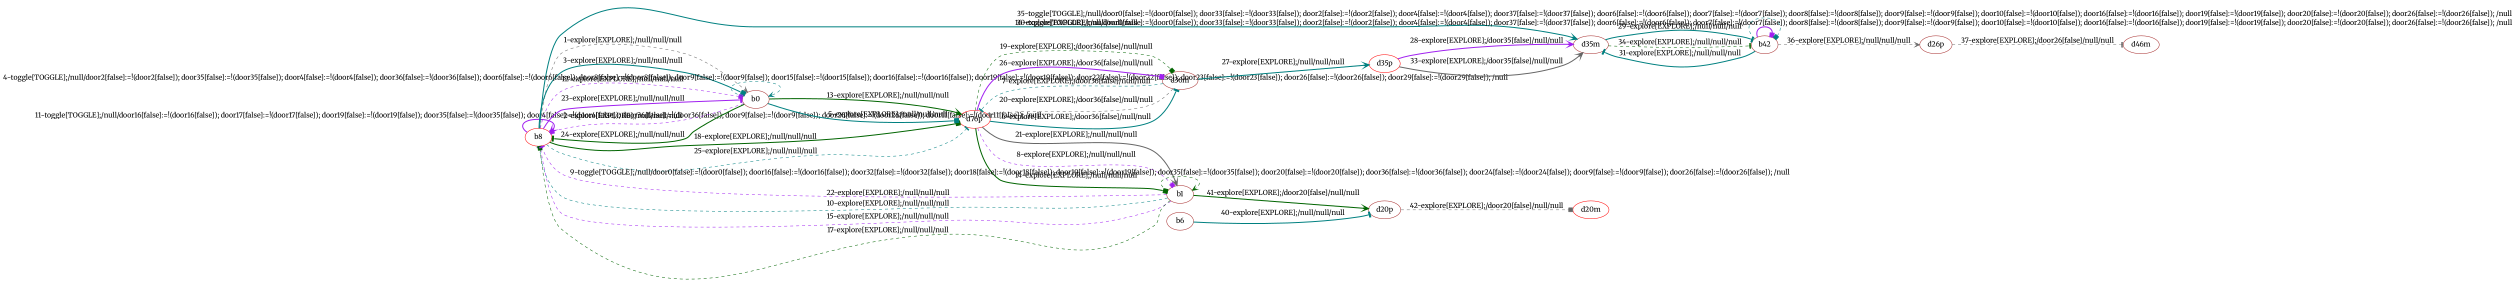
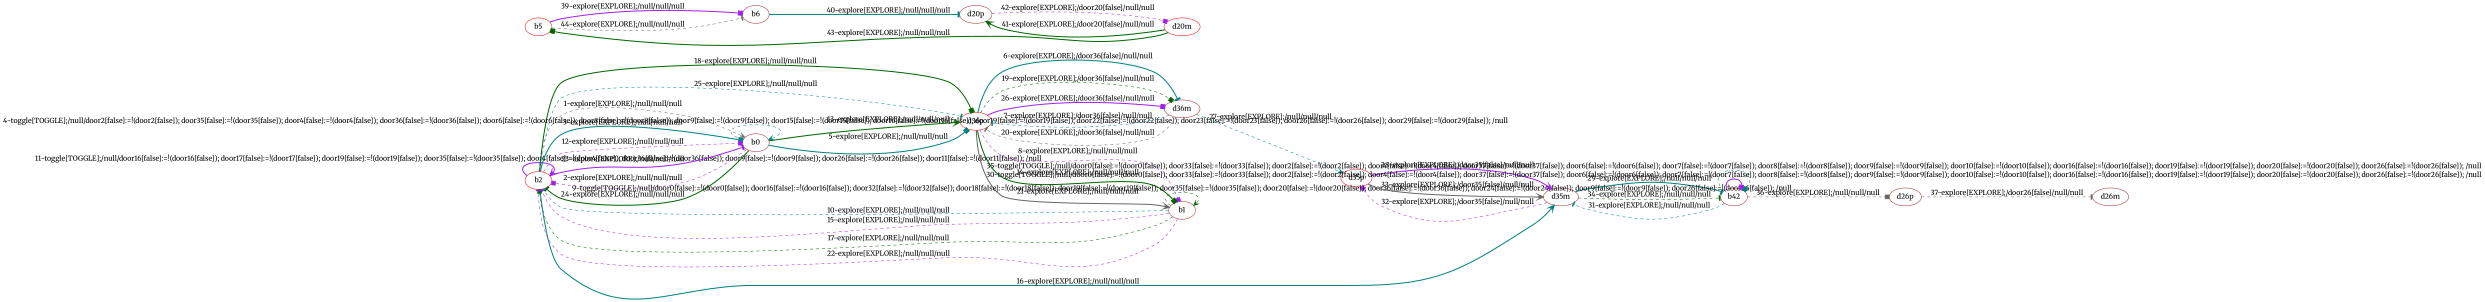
  digraph {
    fontname=Merriweather
    rankdir=LR
    node [color=brown fontname=Merriweather]
    edge [arrowhead=box color=purple fontname=Merriweather style=dashed]
-   b2 [color=red label=b8]
+   b2 [color=red]
    b0
-   d36p [color=red label=d76p]
+   d36p [color=red]
    d35m
    b1
    d36m
    d35p [color=red]
    b42
    d26p
-   d26m [label=d46m]
+   d26m
+   b5 [color=red]
    b6
    d20p
    d20m [color=red]
    b2 -> b2 [arrowhead=vee label="11-toggle[TOGGLE];/null/door16[false]:=!(door16[false]); door17[false]:=!(door17[false]); door19[false]:=!(door19[false]); door35[false]:=!(door35[false]); door4[false]:=!(door4[false]); door36[false]:=!(door36[false]); door9[false]:=!(door9[false]); door26[false]:=!(door26[false]); door11[false]:=!(door11[false]); /null" style=bold]
    b2 -> b0 [arrowhead=vee color=gray40 label="1-explore[EXPLORE];/null/null/null"]
    b2 -> b0 [color=teal label="3-explore[EXPLORE];/null/null/null" style=bold]
    b2 -> b0 [label="12-explore[EXPLORE];/null/null/null"]
    b2 -> b0 [arrowhead=tee label="23-explore[EXPLORE];/null/null/null" style=bold]
    b2 -> d36p [color=darkgreen label="18-explore[EXPLORE];/null/null/null" style=bold]
    b2 -> d36p [arrowhead=tee color=teal label="25-explore[EXPLORE];/null/null/null"]
    b2 -> d35m [arrowhead=vee color=teal label="16-explore[EXPLORE];/null/null/null" style=bold]
    b0 -> b2 [label="2-explore[EXPLORE];/null/null/null"]
    b0 -> b2 [arrowhead=tee color=darkgreen label="24-explore[EXPLORE];/null/null/null" style=bold]
    b0 -> b0 [arrowhead=vee color=teal label="4-toggle[TOGGLE];/null/door2[false]:=!(door2[false]); door35[false]:=!(door35[false]); door4[false]:=!(door4[false]); door36[false]:=!(door36[false]); door6[false]:=!(door6[false]); door8[false]:=!(door8[false]); door9[false]:=!(door9[false]); door15[false]:=!(door15[false]); door16[false]:=!(door16[false]); door19[false]:=!(door19[false]); door22[false]:=!(door22[false]); door23[false]:=!(door23[false]); door26[false]:=!(door26[false]); door29[false]:=!(door29[false]); /null"]
    b0 -> d36p [color=teal label="5-explore[EXPLORE];/null/null/null" style=bold]
    b0 -> d36p [arrowhead=vee color=darkgreen label="13-explore[EXPLORE];/null/null/null" style=bold]
    d36p -> b1 [label="8-explore[EXPLORE];/null/null/null"]
    d36p -> b1 [color=darkgreen label="14-explore[EXPLORE];/null/null/null" style=bold]
    d36p -> b1 [arrowhead=vee color=gray40 label="21-explore[EXPLORE];/null/null/null" style=bold]
    d36p -> d36m [arrowhead=tee color=teal label="6-explore[EXPLORE];/door36[false]/null/null" style=bold]
    d36p -> d36m [color=darkgreen label="19-explore[EXPLORE];/door36[false]/null/null"]
    d36p -> d36m [label="26-explore[EXPLORE];/door36[false]/null/null" style=bold]
+   d35m -> d35p [label="32-explore[EXPLORE];/door35[false]/null/null"]
    d35m -> b42 [arrowhead=tee color=teal label="29-explore[EXPLORE];/null/null/null" style=bold]
    d35m -> b42 [arrowhead=tee color=darkgreen label="34-explore[EXPLORE];/null/null/null"]
    b1 -> b2 [arrowhead=tee color=teal label="10-explore[EXPLORE];/null/null/null"]
    b1 -> b2 [arrowhead=tee label="15-explore[EXPLORE];/null/null/null"]
    b1 -> b2 [color=darkgreen label="17-explore[EXPLORE];/null/null/null"]
    b1 -> b2 [arrowhead=tee label="22-explore[EXPLORE];/null/null/null"]
    b1 -> b1 [arrowhead=vee color=darkgreen label="9-toggle[TOGGLE];/null/door0[false]:=!(door0[false]); door16[false]:=!(door16[false]); door32[false]:=!(door32[false]); door18[false]:=!(door18[false]); door19[false]:=!(door19[false]); door35[false]:=!(door35[false]); door20[false]:=!(door20[false]); door36[false]:=!(door36[false]); door24[false]:=!(door24[false]); door9[false]:=!(door9[false]); door26[false]:=!(door26[false]); /null"]
    d36m -> d36p [arrowhead=tee color=teal label="7-explore[EXPLORE];/door36[false]/null/null"]
    d36m -> d36p [arrowhead=tee color=gray40 label="20-explore[EXPLORE];/door36[false]/null/null"]
-   d36m -> d35p [arrowhead=vee color=teal label="27-explore[EXPLORE];/null/null/null" style=bold]
+   d36m -> d35p [arrowhead=vee color=teal label="27-explore[EXPLORE];/null/null/null"]
    d35p -> d35m [arrowhead=vee label="28-explore[EXPLORE];/door35[false]/null/null" style=bold]
    d35p -> d35m [arrowhead=vee color=gray40 label="33-explore[EXPLORE];/door35[false]/null/null" style=bold]
-   b42 -> d35m [arrowhead=tee color=teal label="31-explore[EXPLORE];/null/null/null" style=bold]
+   b42 -> d35m [arrowhead=tee color=teal label="31-explore[EXPLORE];/null/null/null"]
    b42 -> b42 [label="30-toggle[TOGGLE];/null/door0[false]:=!(door0[false]); door33[false]:=!(door33[false]); door2[false]:=!(door2[false]); door4[false]:=!(door4[false]); door37[false]:=!(door37[false]); door6[false]:=!(door6[false]); door7[false]:=!(door7[false]); door8[false]:=!(door8[false]); door9[false]:=!(door9[false]); door10[false]:=!(door10[false]); door16[false]:=!(door16[false]); door19[false]:=!(door19[false]); door20[false]:=!(door20[false]); door26[false]:=!(door26[false]); /null" style=bold]
    b42 -> b42 [color=teal label="35-toggle[TOGGLE];/null/door0[false]:=!(door0[false]); door33[false]:=!(door33[false]); door2[false]:=!(door2[false]); door4[false]:=!(door4[false]); door37[false]:=!(door37[false]); door6[false]:=!(door6[false]); door7[false]:=!(door7[false]); door8[false]:=!(door8[false]); door9[false]:=!(door9[false]); door10[false]:=!(door10[false]); door16[false]:=!(door16[false]); door19[false]:=!(door19[false]); door20[false]:=!(door20[false]); door26[false]:=!(door26[false]); /null"]
-   b42 -> d26p [arrowhead=vee color=gray40 label="36-explore[EXPLORE];/null/null/null"]
+   b42 -> d26p [color=gray40 label="36-explore[EXPLORE];/null/null/null"]
    d26p -> d26m [arrowhead=tee color=gray40 label="37-explore[EXPLORE];/door26[false]/null/null"]
+   b5 -> b6 [label="39-explore[EXPLORE];/null/null/null" style=bold]
+   b5 -> b6 [arrowhead=tee color=gray40 label="44-explore[EXPLORE];/null/null/null"]
    b6 -> d20p [arrowhead=tee color=teal label="40-explore[EXPLORE];/null/null/null" style=bold]
-   d20p -> d20m [color=gray40 label="42-explore[EXPLORE];/door20[false]/null/null"]
-   b1 -> d20p [arrowhead=vee color=darkgreen label="41-explore[EXPLORE];/door20[false]/null/null" style=bold]
+   d20p -> d20m [label="42-explore[EXPLORE];/door20[false]/null/null"]
+   d20m -> b5 [color=darkgreen label="43-explore[EXPLORE];/null/null/null" style=bold]
+   d20m -> d20p [arrowhead=vee color=darkgreen label="41-explore[EXPLORE];/door20[false]/null/null" style=bold]
  }
